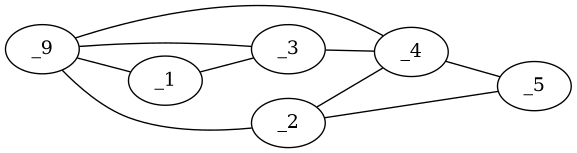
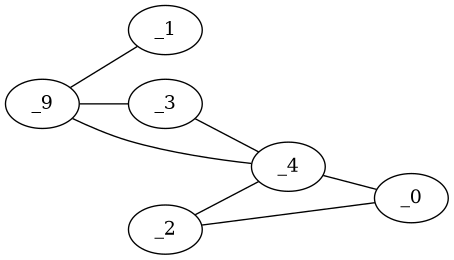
  graph {
    rankdir=LR
    n1 [label=_9 x=0.9309 y=2.88185]
    _1 [x=1.21295 y=0.388193]
    _2 [x=0.850339 y=1.61455]
    _3 [x=1.71754 y=1.76483]
    _4 [x=2.1 y=2.78]
-   _5 [x=2.36477 y=2.68795]
+   _5 [x=2.36477 y=2.68795 label=_0]
    n1 -- _1
-   n1 -- _2
    n1 -- _3
    n1 -- _4
-   _1 -- _3
    _2 -- _4
    _2 -- _5
    _3 -- _4
    _4 -- _5
  }
